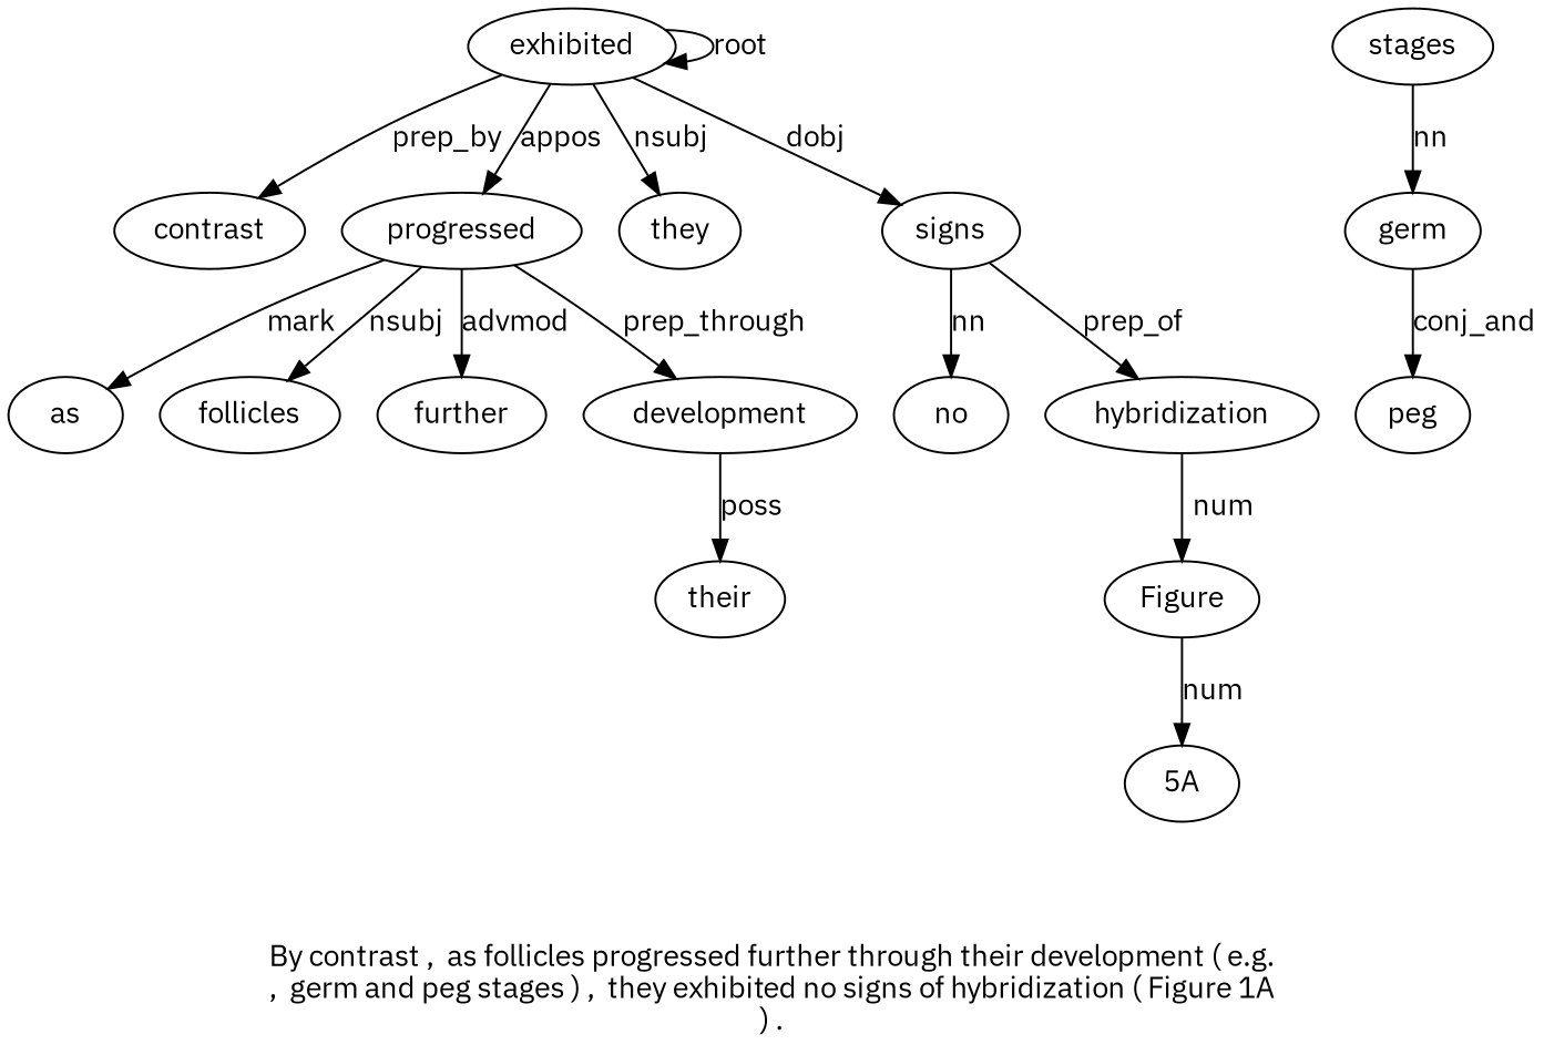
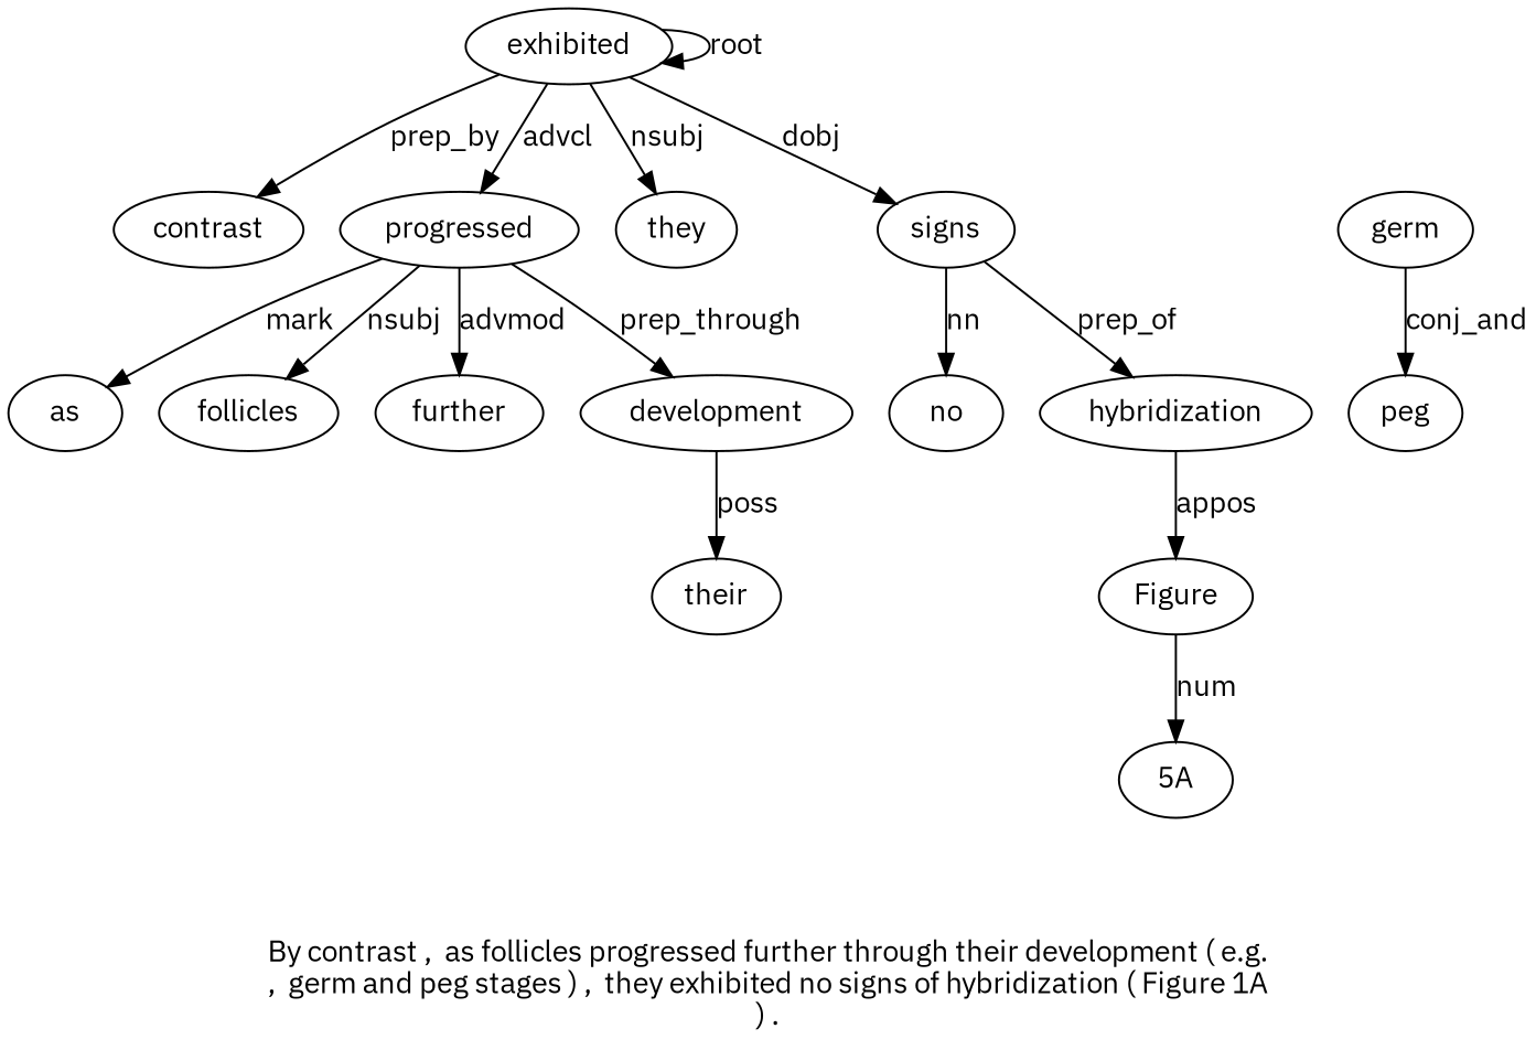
  digraph {
    fontname="IBM Plex Sans"
    label="By contrast ,  as follicles progressed further through their development ( e.g.\n,  germ and peg stages ) ,  they exhibited no signs of hybridization ( Figure 1A\n) ."
    node [fillcolor=white fontname="IBM Plex Sans" style=filled]
    edge [fontname="IBM Plex Sans"]
    n1 [label=exhibited]
    n2 [label=contrast]
    n3 [label=progressed]
    n4 [label=they]
    n5 [label=signs]
    n6 [label=as]
    n7 [label=follicles]
    n8 [label=further]
    n9 [label=development]
    n10 [label=no]
    n11 [label=hybridization]
    n12 [label=their]
-   n13 [label=stages]
    n14 [label=germ]
    n15 [label=peg]
    n16 [label=Figure]
    n17 [label="5A"]
    n1 -> n1 [label=root]
    n1 -> n2 [label=prep_by]
-   n1 -> n3 [label=appos]
+   n1 -> n3 [label=advcl]
    n1 -> n4 [label=nsubj]
    n1 -> n5 [label=dobj]
    n3 -> n6 [label=mark]
    n3 -> n7 [label=nsubj]
    n3 -> n8 [label=advmod]
    n3 -> n9 [label=prep_through]
    n5 -> n10 [label=nn]
    n5 -> n11 [label=prep_of]
    n9 -> n12 [label=poss]
-   n11 -> n16 [label=num]
-   n13 -> n14 [label=nn]
+   n11 -> n16 [label=appos]
    n14 -> n15 [label=conj_and]
    n16 -> n17 [label=num]
  }
